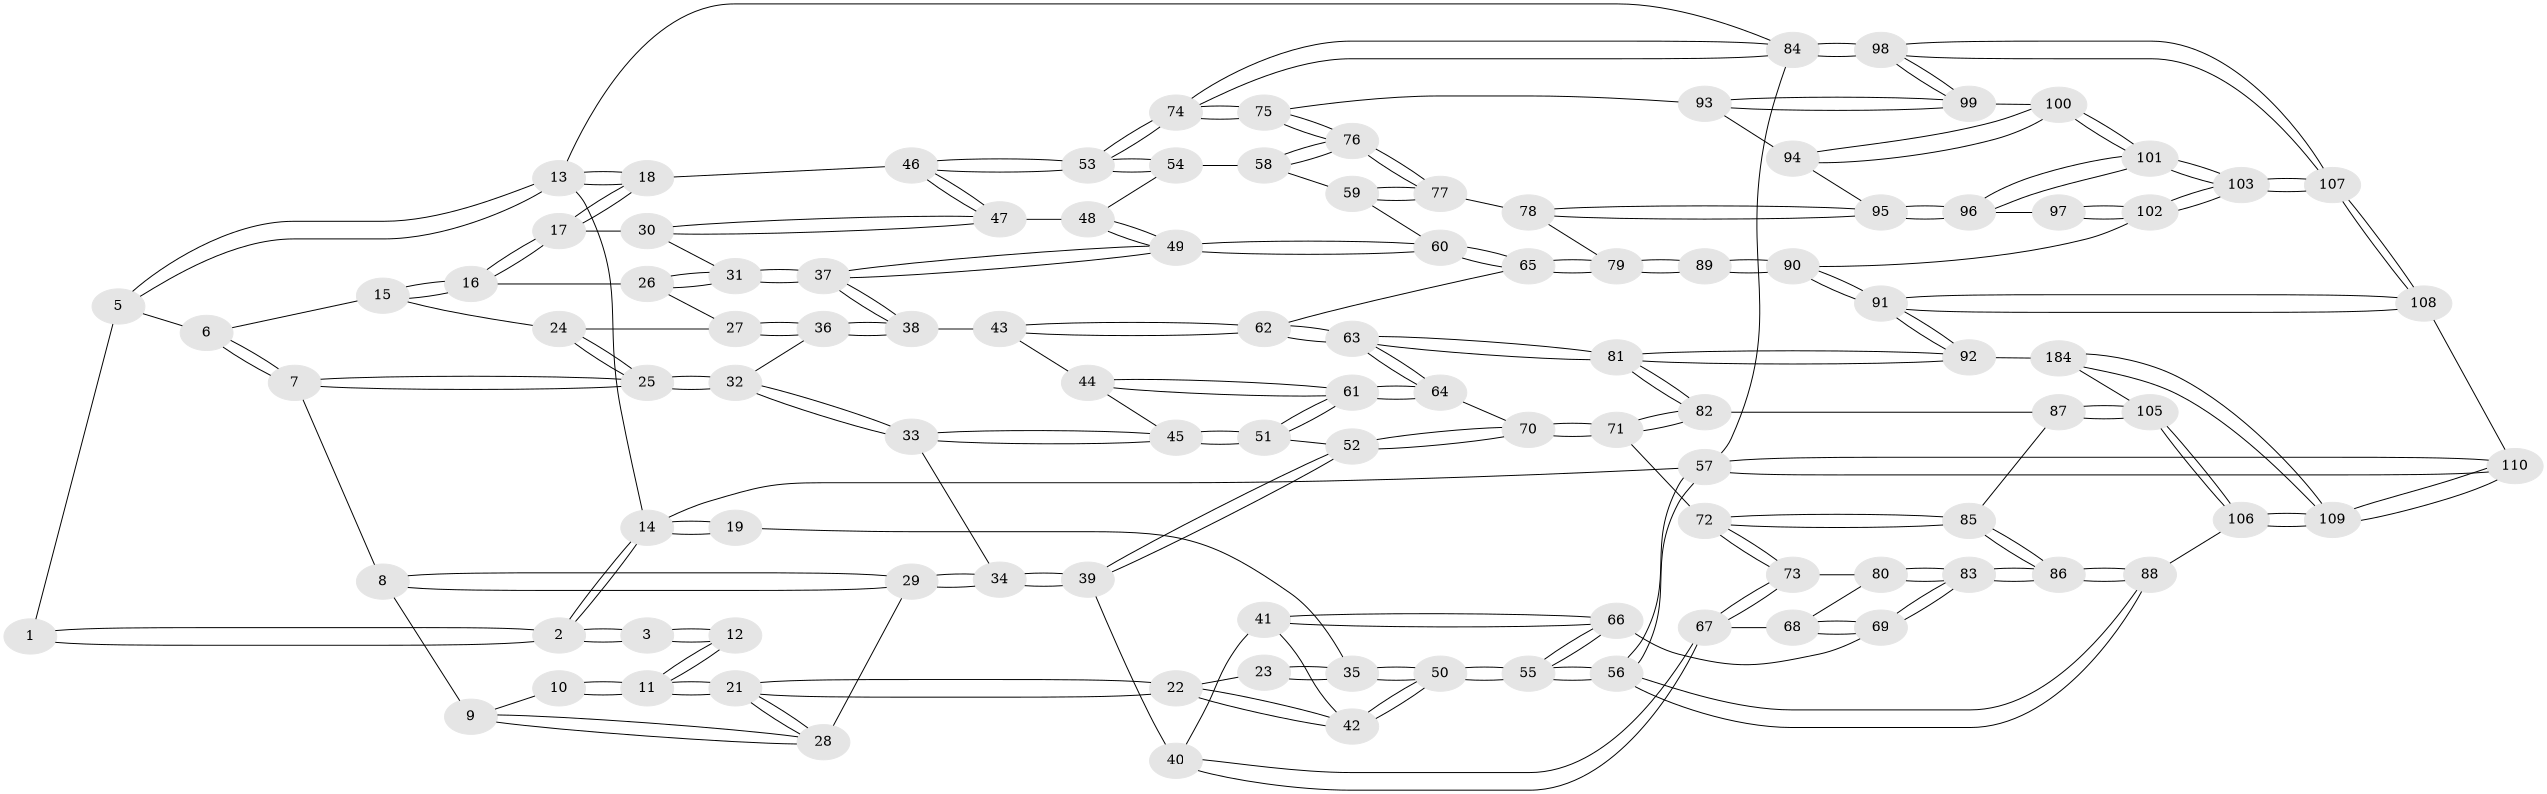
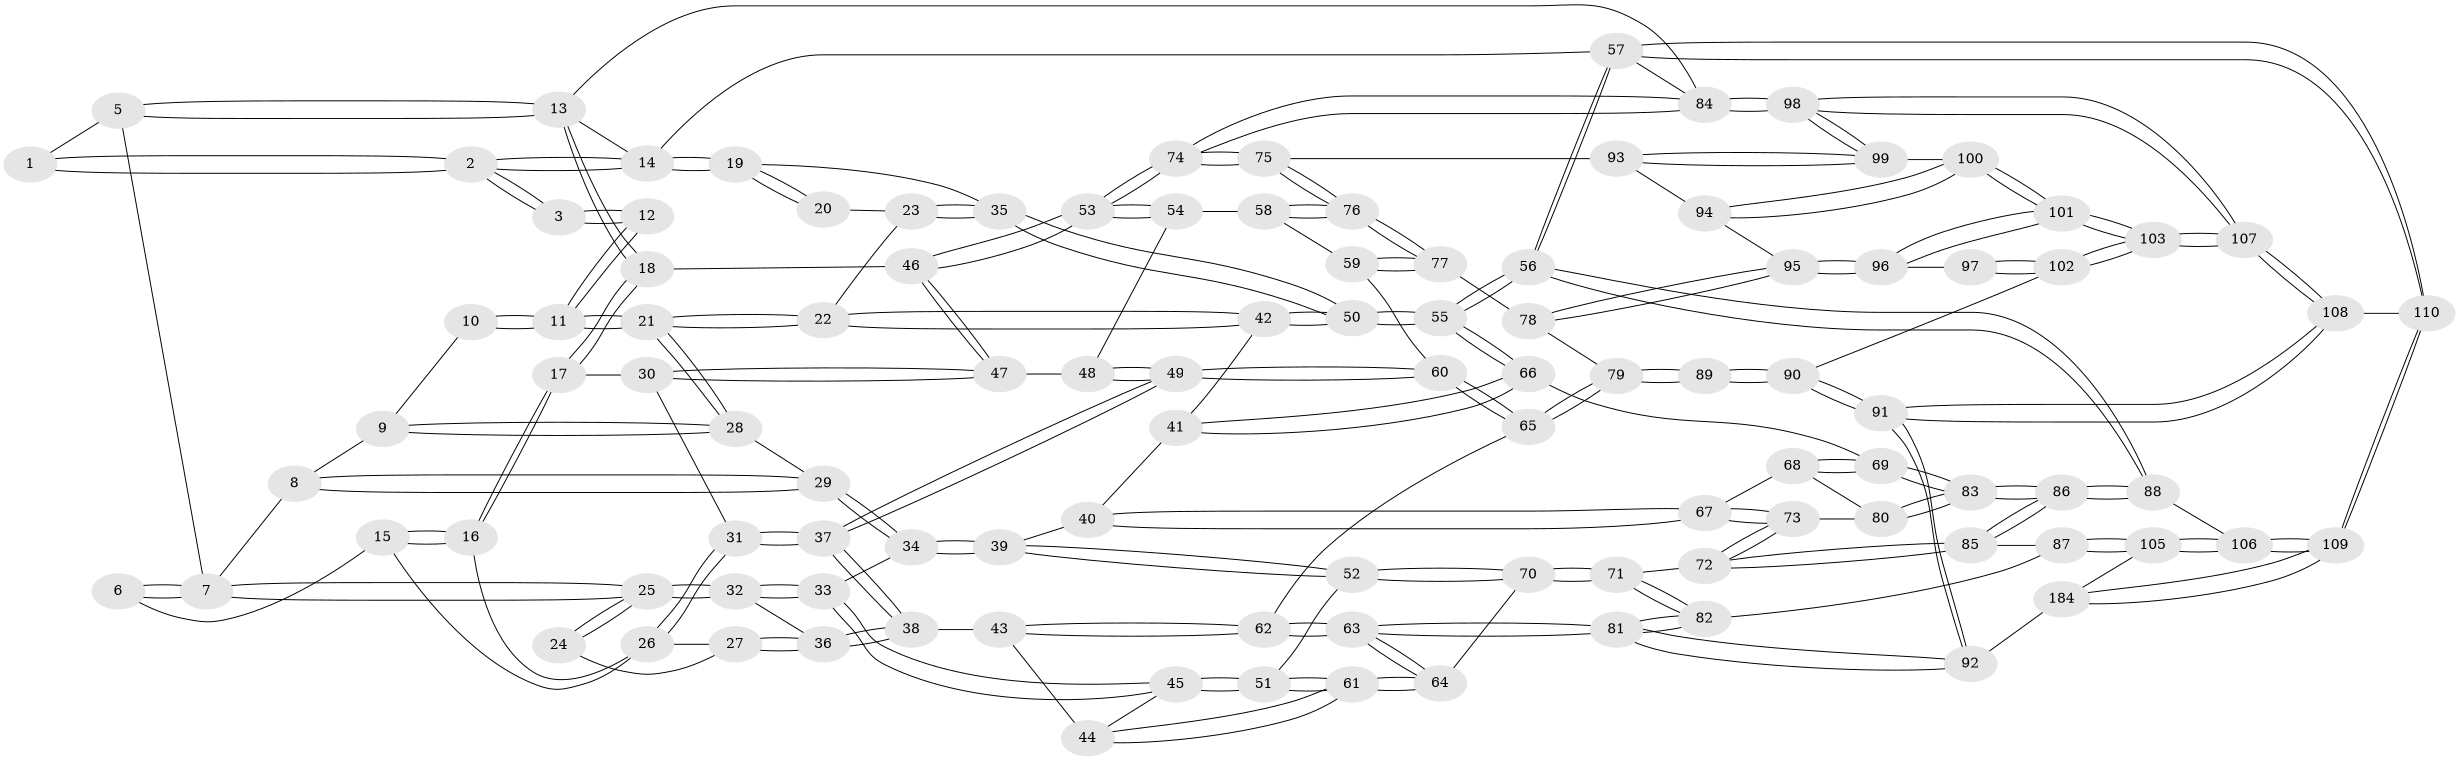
  graph {
    rankdir=LR
    node [color=gray90 style=filled]
    1
    2
    5
    3
    14
    6
    13
    12
    19
    57
    10
    11
    7
    15
    18
    84
    8
    25
    16
    24
    9
    29
    32
    28
    34
    21
    22
    46
    98
+   20
    35
    110
    17
    26
    27
    30
    31
    47
    53
    23
    50
    42
    36
    33
    37
    38
    39
    48
    49
    45
    51
    40
    52
    55
    43
    60
    44
    62
    41
    67
    70
    66
    68
    73
    69
    61
    65
    63
    64
    54
    74
    58
    56
    71
    75
    59
    76
    88
    106
    77
    78
    79
    81
    82
    92
    89
    83
    80
    86
    72
    85
    87
    93
    94
    99
    95
    96
    90
    n99 [label=184]
    105
    107
    109
    91
    102
    97
    108
    103
    100
    101
    1 -- 2
    1 -- 2
    1 -- 5
    2 -- 3
    2 -- 3
    2 -- 14
    2 -- 14
-   5 -- 6
+   5 -- 7
    5 -- 13
    5 -- 13
    3 -- 12
    3 -- 12
    14 -- 19
    14 -- 19
    14 -- 57
    6 -- 7
    6 -- 7
    6 -- 15
    13 -- 14
    13 -- 18
    13 -- 18
    13 -- 84
+   19 -- 20
+   19 -- 20
    19 -- 35
    57 -- 84
    57 -- 110
    57 -- 110
    10 -- 11
    10 -- 11
    11 -- 12
    11 -- 12
    11 -- 21
    11 -- 21
    7 -- 8
    7 -- 25
    7 -- 25
    15 -- 16
    15 -- 16
-   15 -- 24
+   15 -- 26
    18 -- 46
    84 -- 98
    84 -- 98
    8 -- 9
    8 -- 29
    8 -- 29
    25 -- 32
    25 -- 32
    16 -- 17
    16 -- 17
    16 -- 26
    24 -- 25
    24 -- 25
    24 -- 27
    9 -- 10
    9 -- 28
    9 -- 28
    29 -- 34
    29 -- 34
    32 -- 36
    32 -- 33
    32 -- 33
    28 -- 29
    34 -- 39
    34 -- 39
    21 -- 28
    21 -- 28
    21 -- 22
    21 -- 22
    22 -- 23
    22 -- 42
    22 -- 42
    46 -- 47
    46 -- 47
    46 -- 53
    46 -- 53
    98 -- 99
    98 -- 99
    98 -- 107
    98 -- 107
+   20 -- 23
    35 -- 50
    35 -- 50
    17 -- 18
    17 -- 18
    17 -- 30
    26 -- 27
    26 -- 31
    26 -- 31
    27 -- 36
    27 -- 36
    30 -- 31
    30 -- 47
    30 -- 47
    31 -- 37
    31 -- 37
    47 -- 48
    53 -- 54
    53 -- 54
    53 -- 74
    53 -- 74
    23 -- 35
    23 -- 35
    50 -- 55
    50 -- 55
    42 -- 50
    42 -- 50
    36 -- 38
    36 -- 38
    33 -- 34
    33 -- 45
    33 -- 45
    37 -- 38
    37 -- 38
    37 -- 49
    37 -- 49
    38 -- 43
    39 -- 40
    39 -- 52
    39 -- 52
    48 -- 49
    48 -- 49
    48 -- 54
    49 -- 60
    49 -- 60
    45 -- 51
    45 -- 51
    51 -- 52
    51 -- 61
    51 -- 61
    40 -- 41
    40 -- 67
    40 -- 67
    52 -- 70
    52 -- 70
    55 -- 66
    55 -- 66
    55 -- 56
    55 -- 56
    43 -- 44
    43 -- 62
    43 -- 62
    60 -- 65
    60 -- 65
    44 -- 45
    44 -- 61
    44 -- 61
    62 -- 65
    62 -- 63
    62 -- 63
    41 -- 42
    41 -- 66
    41 -- 66
    67 -- 68
    67 -- 73
    67 -- 73
    70 -- 71
    70 -- 71
    66 -- 69
    68 -- 69
    68 -- 69
    68 -- 80
    73 -- 80
    69 -- 83
    69 -- 83
    61 -- 64
    61 -- 64
    65 -- 79
    65 -- 79
    63 -- 64
    63 -- 64
    63 -- 81
    63 -- 81
    64 -- 70
    54 -- 58
    74 -- 84
    74 -- 84
    74 -- 75
    74 -- 75
    58 -- 59
    58 -- 76
    58 -- 76
    56 -- 57
    56 -- 57
    56 -- 88
    56 -- 88
    71 -- 82
    71 -- 82
    71 -- 72
    75 -- 76
    75 -- 76
    75 -- 93
    59 -- 60
    59 -- 77
    59 -- 77
    76 -- 77
    76 -- 77
    88 -- 106
    106 -- 109
    106 -- 109
    77 -- 78
    78 -- 79
    78 -- 95
    78 -- 95
    79 -- 89
    79 -- 89
    81 -- 82
    81 -- 82
    81 -- 92
    81 -- 92
    82 -- 87
    92 -- n99
    89 -- 90
    89 -- 90
    83 -- 86
    83 -- 86
    80 -- 83
    80 -- 83
    86 -- 88
    86 -- 88
    72 -- 73
    72 -- 73
    72 -- 85
    72 -- 85
    85 -- 86
    85 -- 86
    85 -- 87
    87 -- 105
    87 -- 105
    93 -- 94
    93 -- 99
    93 -- 99
    94 -- 95
    94 -- 100
    94 -- 100
    99 -- 100
    95 -- 96
    95 -- 96
    96 -- 97
    96 -- 101
    96 -- 101
    90 -- 91
    90 -- 91
    90 -- 102
    n99 -- 105
    n99 -- 109
    n99 -- 109
    105 -- 106
    105 -- 106
    107 -- 108
    107 -- 108
    109 -- 110
    109 -- 110
    91 -- 92
    91 -- 92
    91 -- 108
    91 -- 108
    102 -- 103
    102 -- 103
    97 -- 102
    97 -- 102
    108 -- 110
    103 -- 107
    103 -- 107
    100 -- 101
    100 -- 101
    101 -- 103
    101 -- 103
  }
